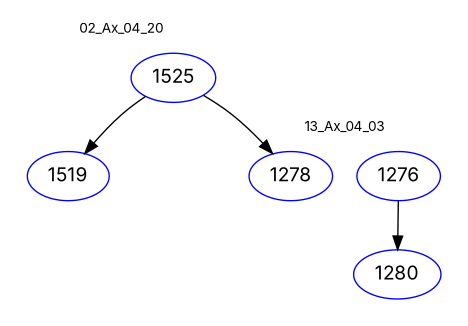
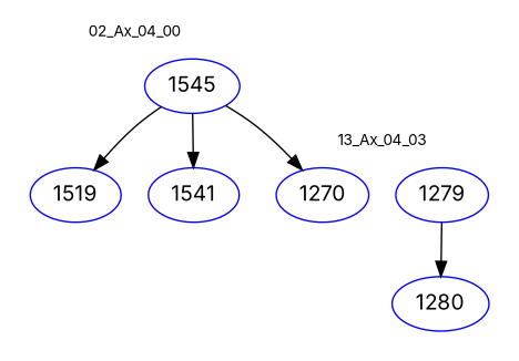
  digraph {
    fontname=Inter
    node [color=blue fontname=Inter]
    edge [color=black fontname=Inter]
-   n1 [label=1276]
-   n2 [label=1278]
+   n1 [label=1279]
+   n2 [label=1270]
    n3 [label=1280]
-   n4 [label=1525]
+   n4 [label=1545]
    n5 [label=1519]
+   n6 [label=1541]
    subgraph cluster_1 {
      color=white
      fontsize=10
      label="13_Ax_04_03"
      n1
      n2
      n3
    }
    subgraph cluster_2 {
      color=white
      fontsize=10
-     label="02_Ax_04_20"
+     label="02_Ax_04_00"
      n4
      n5
+     n6
    }
    n1 -> n3
    n4 -> n2
    n4 -> n5
+   n4 -> n6
  }
